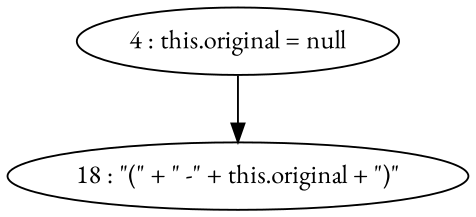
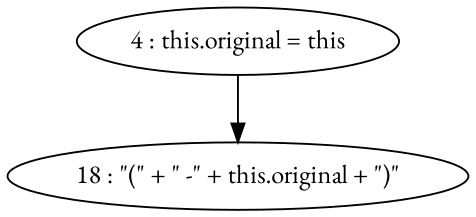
  digraph {
    fontname="EB Garamond"
    node [fontname="EB Garamond"]
-   "4 : this.original = null"
+   "4 : this.original = null" [label="4 : this.original = this"]
    "18 : \"(\" + \" -\" + this.original + \")\""
    "4 : this.original = null" -> "18 : \"(\" + \" -\" + this.original + \")\"" [fontname="EB Garamond"]
  }
